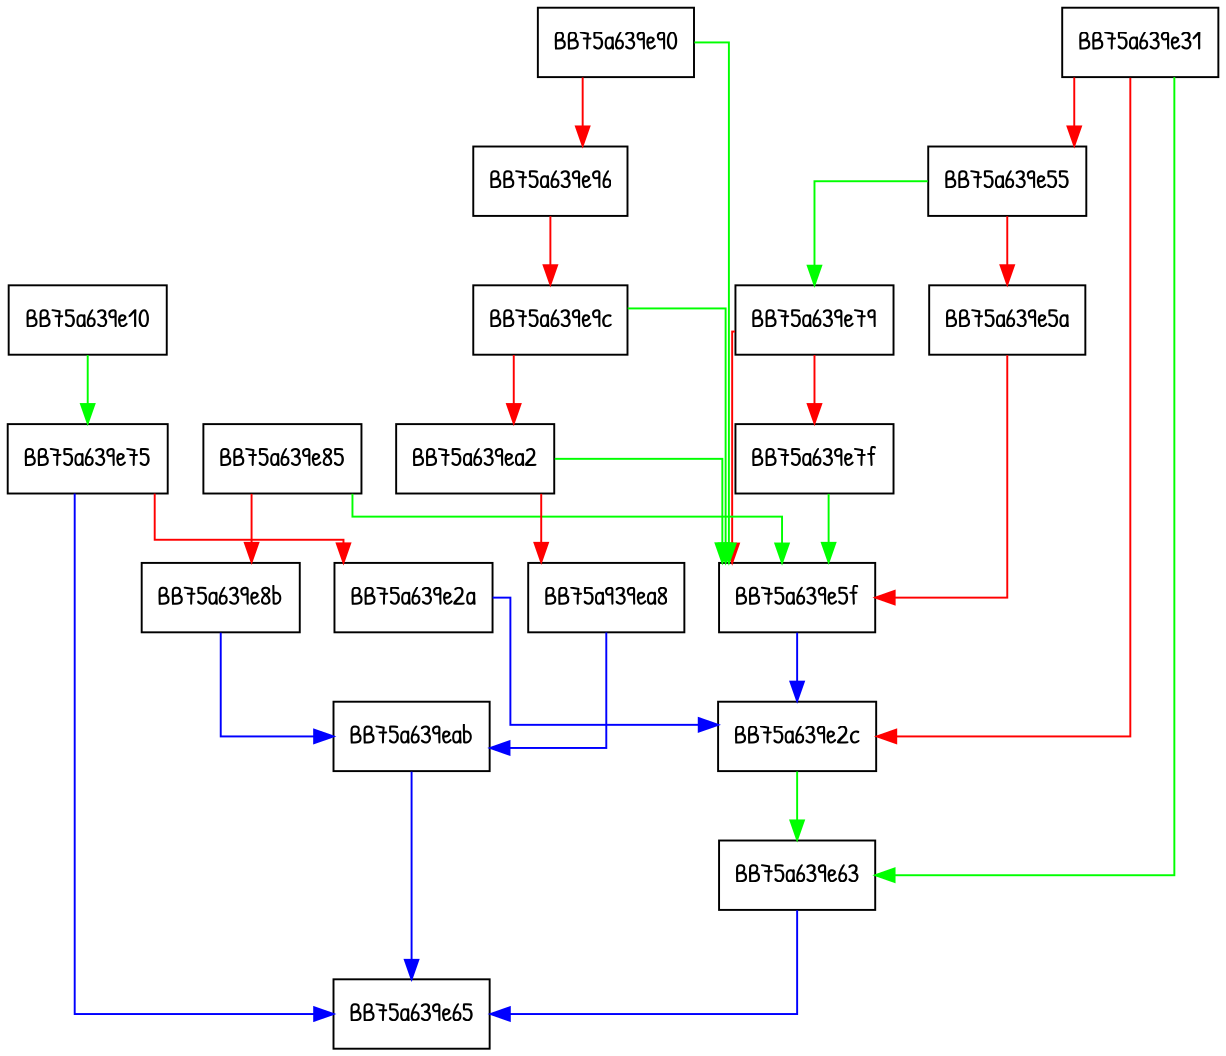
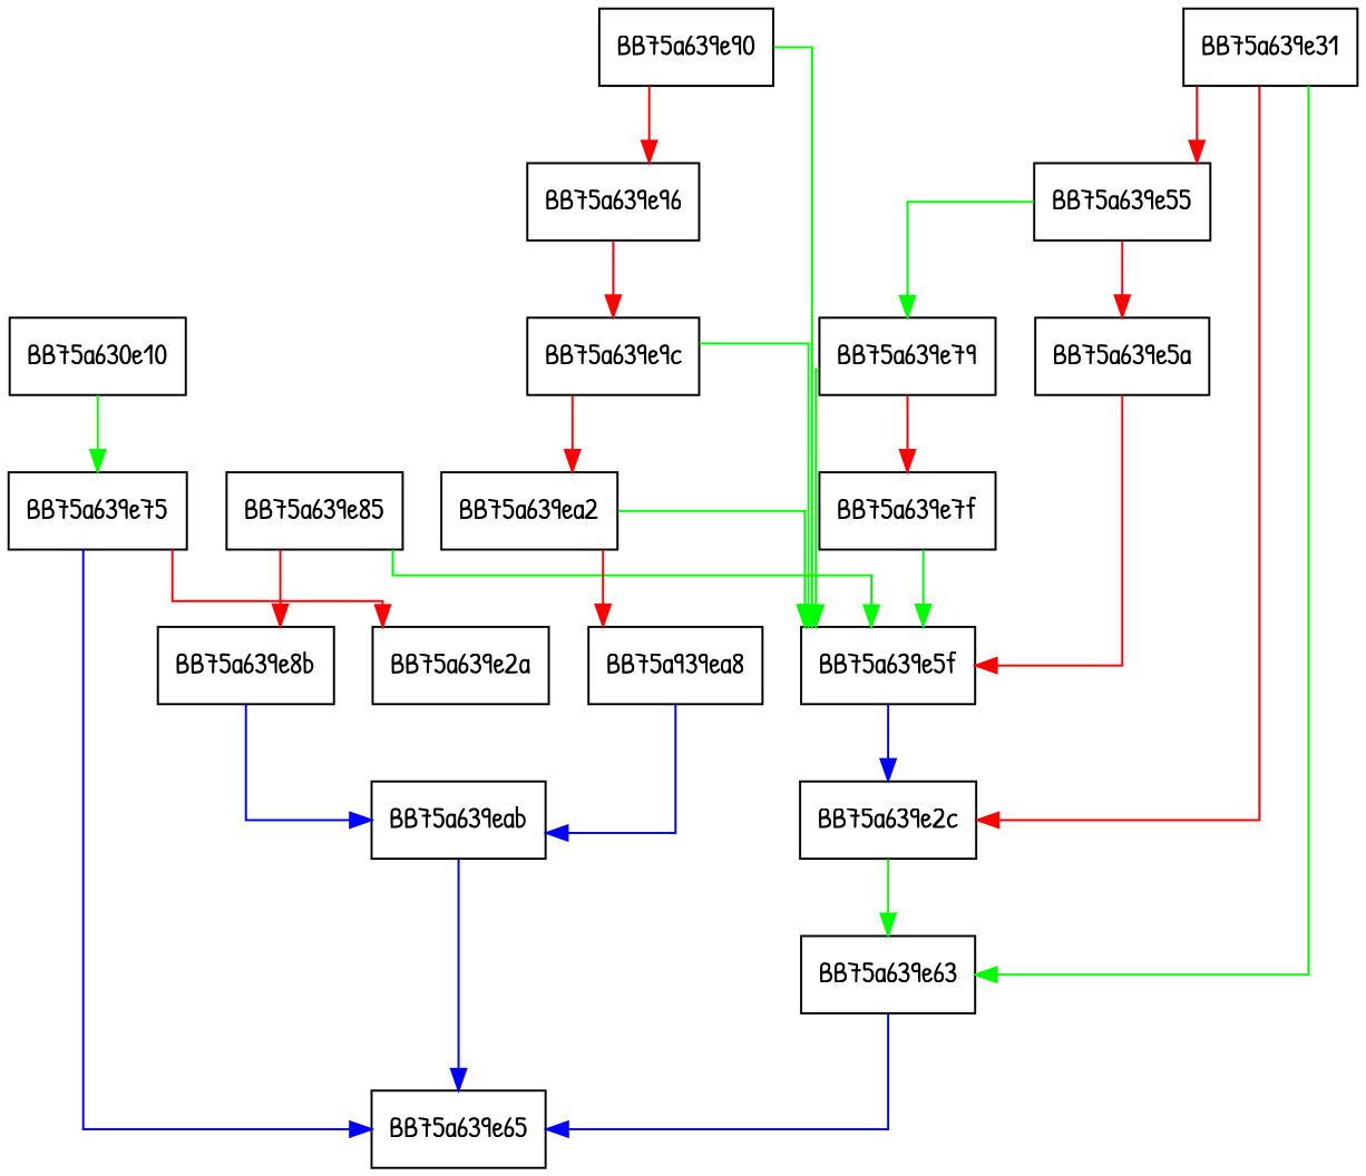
  digraph {
    fontname="Patrick Hand"
    splines=ortho
    node [fontname="Patrick Hand" shape=box]
    edge [color=red fontname="Patrick Hand"]
-   BB75a639e10
+   BB75a639e10 [label=BB75a630e10]
    BB75a639e75
    BB75a639e2a
    BB75a639e65
    BB75a639e2c
    BB75a639e63
    BB75a639e31
    BB75a639e55
    BB75a639e79
    BB75a639e5a
    BB75a639e5f
    BB75a639e7f
    BB75a639e90
    BB75a639e96
    BB75a639e9c
    BB75a639e85
    BB75a639e8b
    BB75a639eab
    BB75a639ea2
    n20 [label=BB75a939ea8]
    BB75a639e10 -> BB75a639e75 [color=green]
    BB75a639e75 -> BB75a639e2a
    BB75a639e75 -> BB75a639e65 [color=blue]
-   BB75a639e2a -> BB75a639e2c [color=blue]
    BB75a639e2c -> BB75a639e63 [color=green]
    BB75a639e63 -> BB75a639e65 [color=blue]
    BB75a639e31 -> BB75a639e2c
    BB75a639e31 -> BB75a639e63 [color=green]
    BB75a639e31 -> BB75a639e55
    BB75a639e55 -> BB75a639e79 [color=green]
    BB75a639e55 -> BB75a639e5a
-   BB75a639e79 -> BB75a639e5f
+   BB75a639e79 -> BB75a639e5f [color=green]
    BB75a639e79 -> BB75a639e7f
    BB75a639e5a -> BB75a639e5f
    BB75a639e5f -> BB75a639e2c [color=blue]
    BB75a639e7f -> BB75a639e5f [color=green]
    BB75a639e90 -> BB75a639e5f [color=green]
    BB75a639e90 -> BB75a639e96
    BB75a639e96 -> BB75a639e9c
    BB75a639e9c -> BB75a639e5f [color=green]
    BB75a639e9c -> BB75a639ea2
    BB75a639e85 -> BB75a639e5f [color=green]
    BB75a639e85 -> BB75a639e8b
    BB75a639e8b -> BB75a639eab [color=blue]
    BB75a639eab -> BB75a639e65 [color=blue]
    BB75a639ea2 -> BB75a639e5f [color=green]
    BB75a639ea2 -> n20
    n20 -> BB75a639eab [color=blue]
  }
